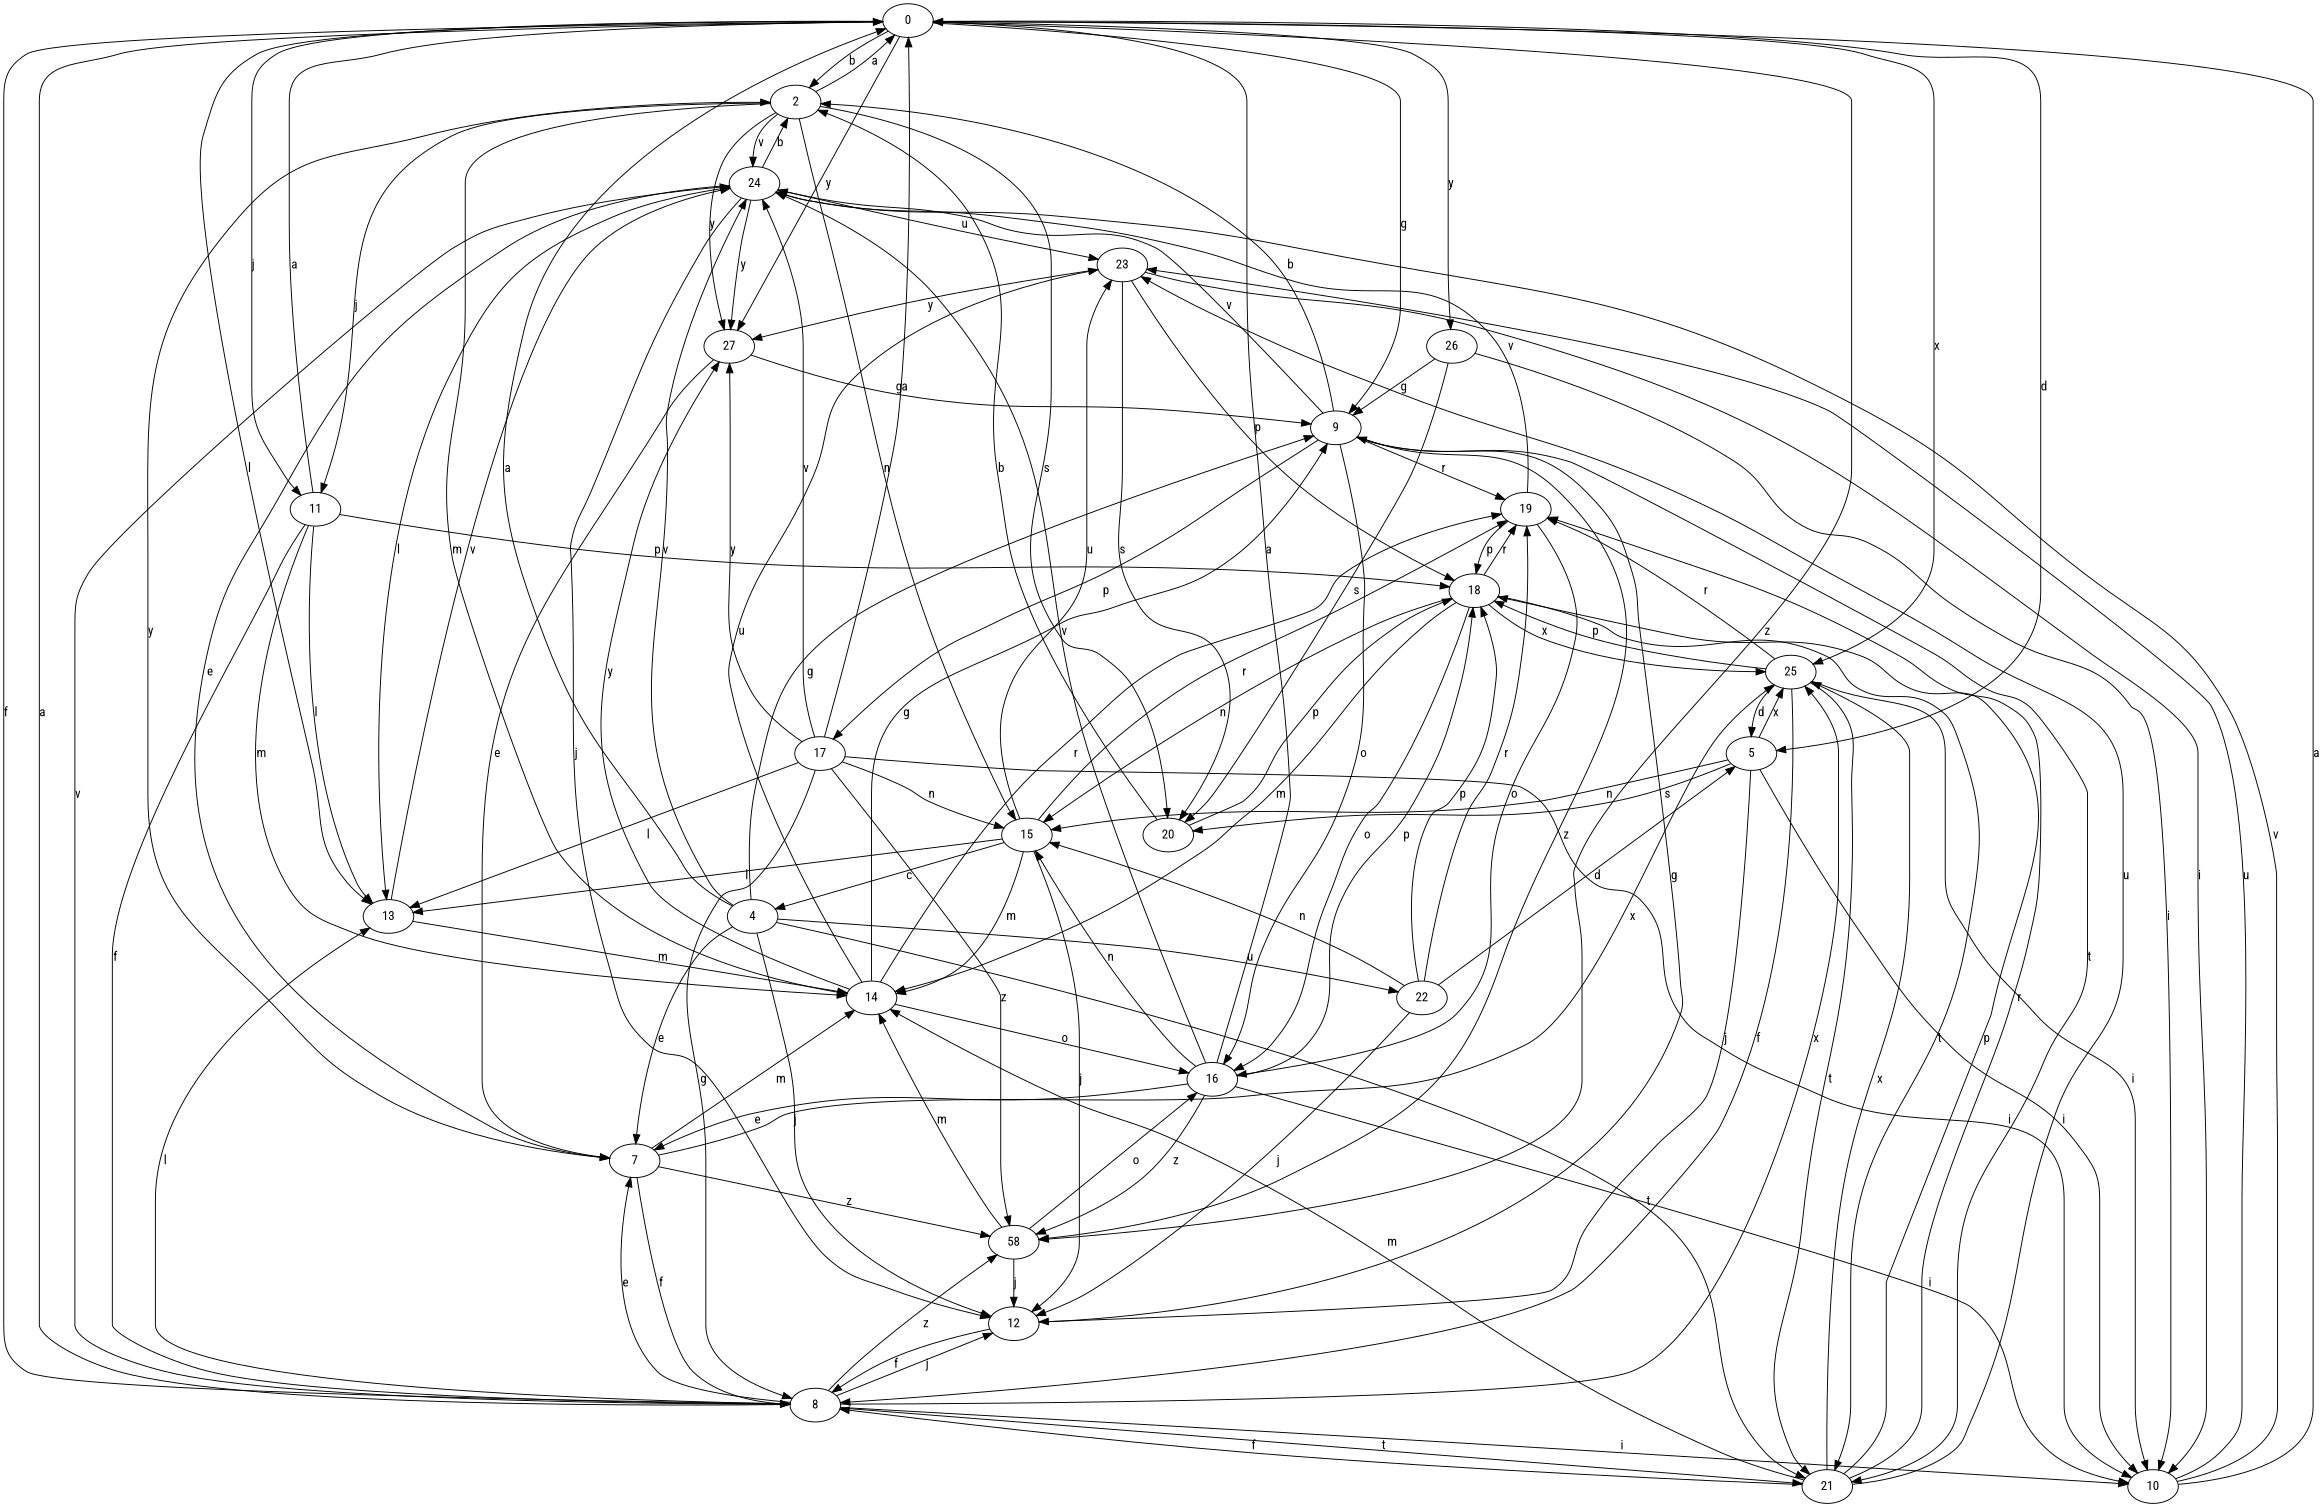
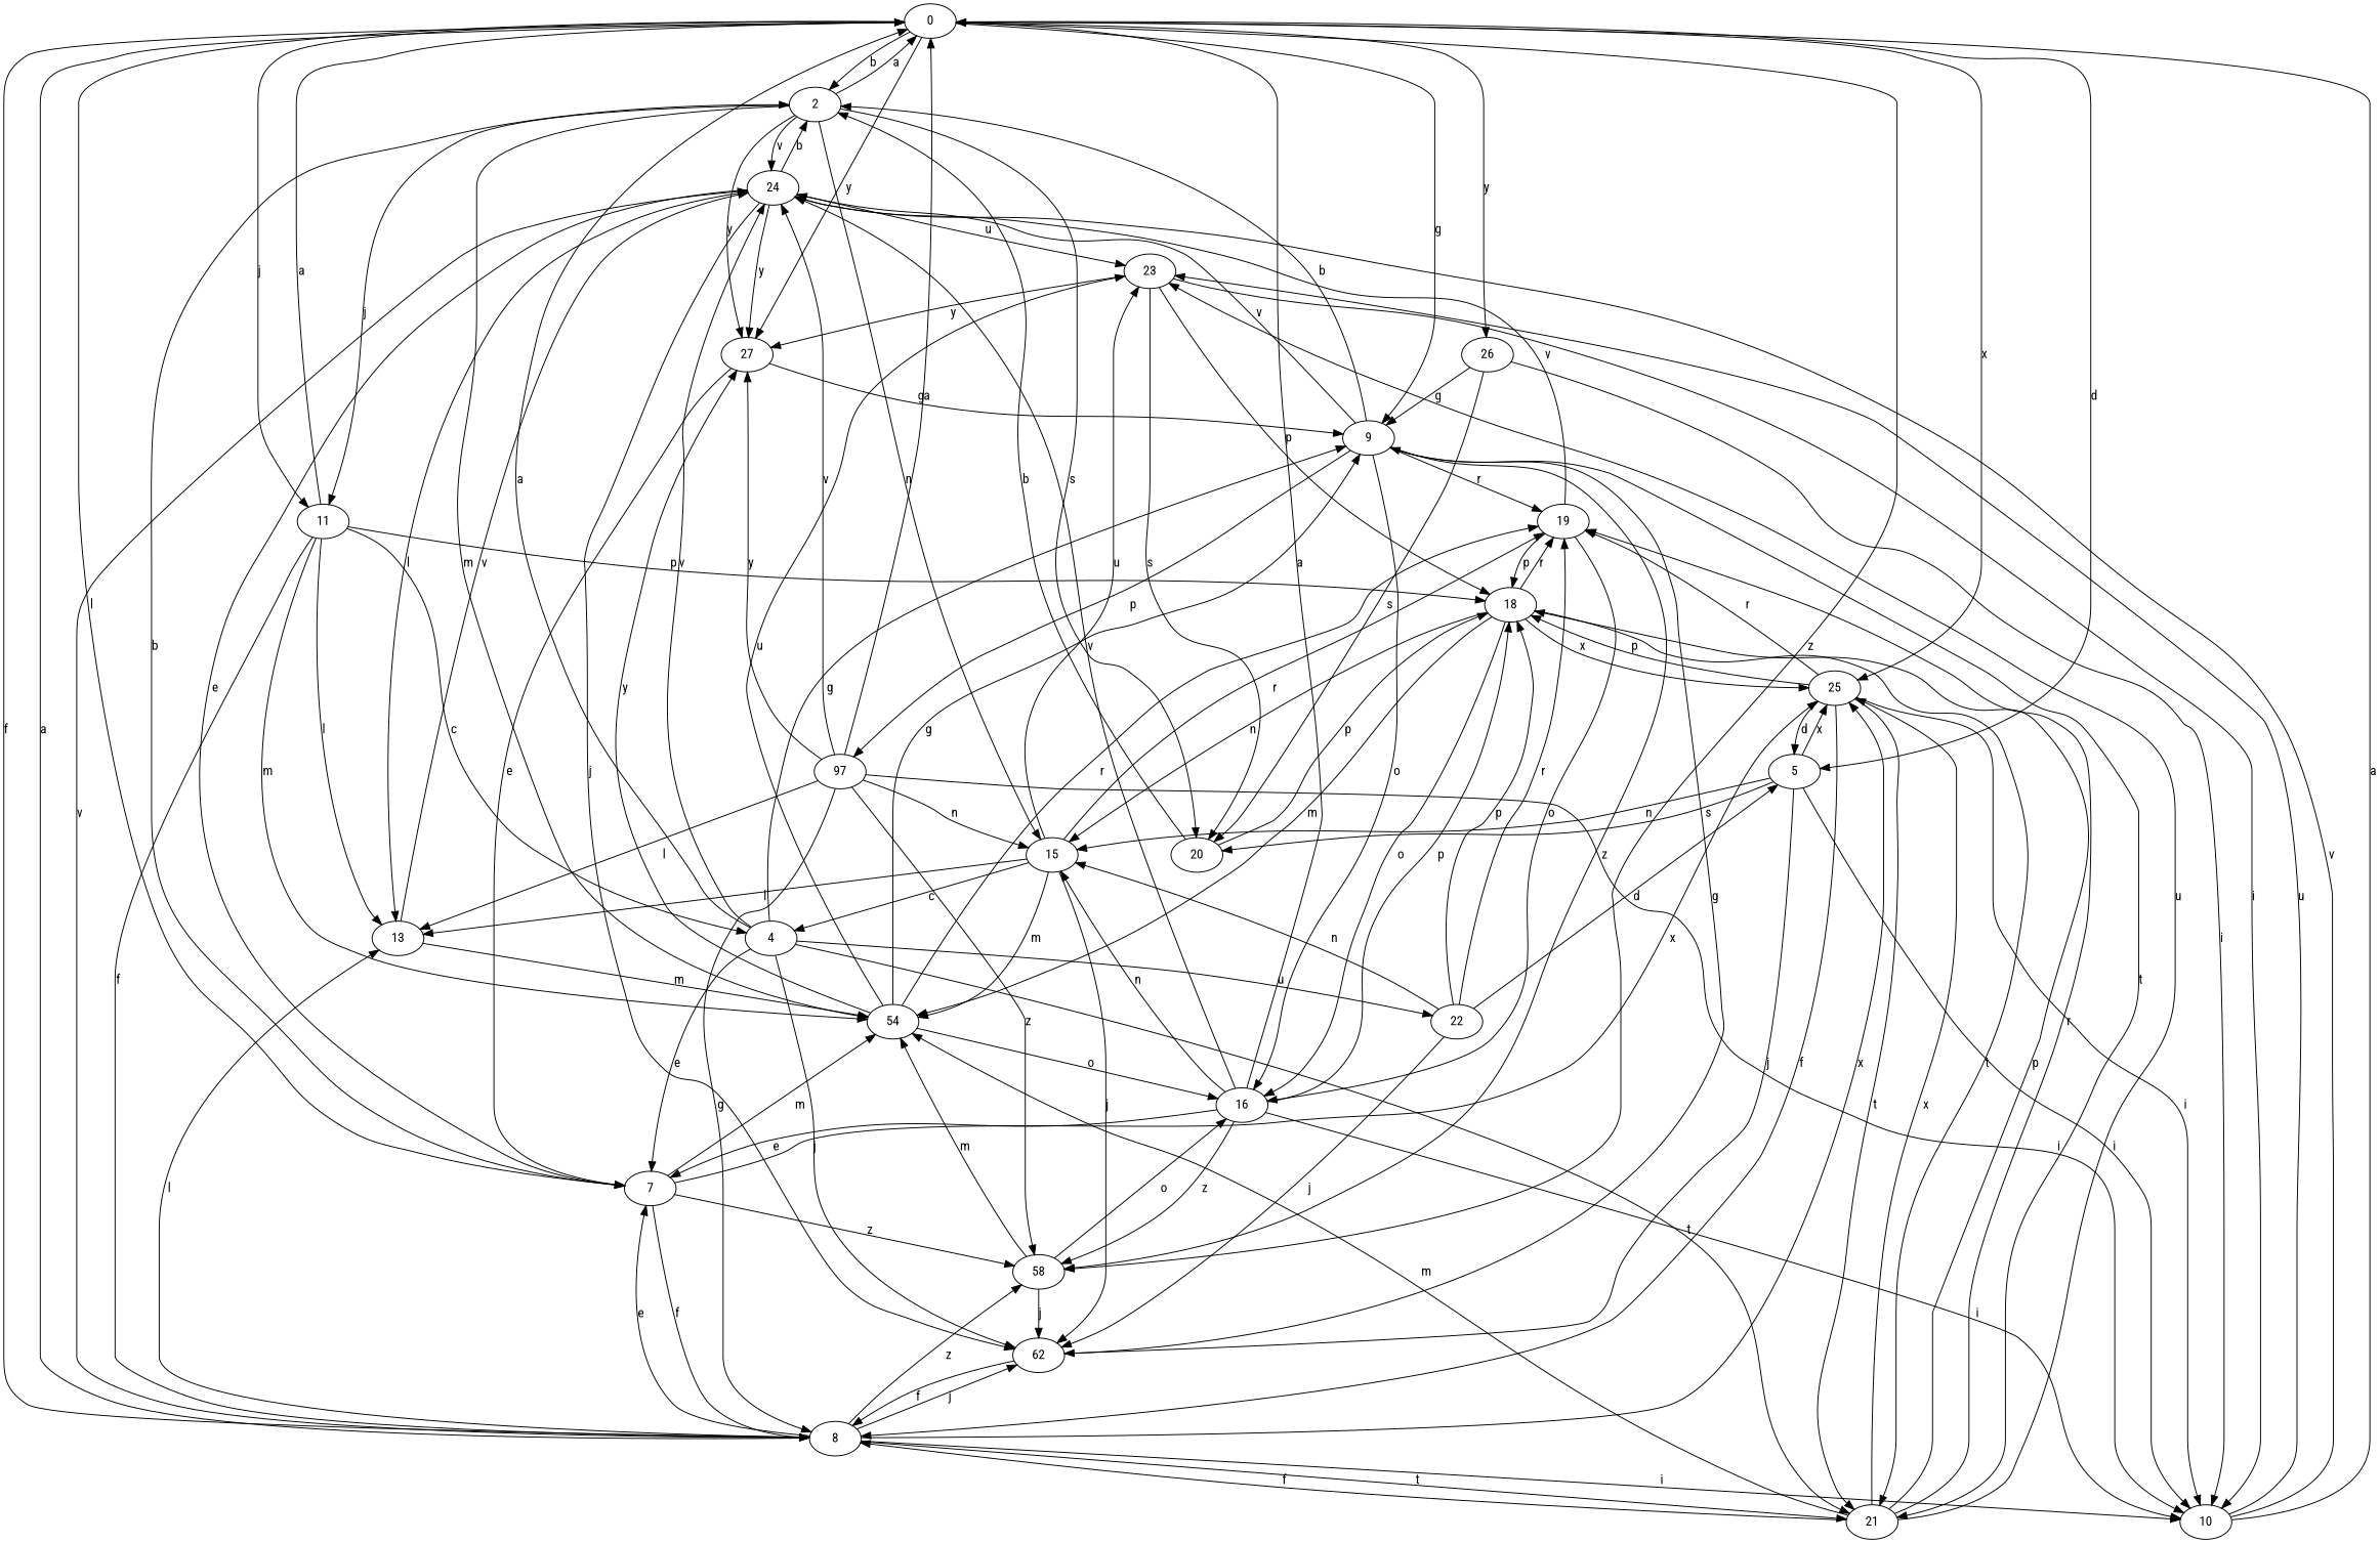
  strict digraph {
    fontname="Roboto Condensed"
    node [fontname="Roboto Condensed"]
    edge [fontname="Roboto Condensed"]
    0
    2
    5
    8
    9
    11
    13
    25
    26
    27
    n11 [label=58]
-   14
+   14 [label=54]
    15
    20
    24
-   12
+   12 [label=62]
    10
    7
    21
    16
-   17
+   17 [label=97]
    19
    4
    18
    23
    22
    0 -> 2 [label=b]
    0 -> 5 [label=d]
    0 -> 8 [label=f]
    0 -> 9 [label=g]
    0 -> 11 [label=j]
-   0 -> 13 [label=l]
+   0 -> 7 [label=l]
    0 -> 25 [label=x]
    0 -> 26 [label=y]
    0 -> 27 [label=y]
    0 -> n11 [label=z]
    2 -> 0 [label=a]
    2 -> 11 [label=j]
    2 -> 27 [label=y]
    2 -> 14 [label=m]
    2 -> 15 [label=n]
    2 -> 20 [label=s]
    2 -> 24 [label=v]
    5 -> 25 [label=x]
    5 -> 15 [label=n]
    5 -> 20 [label=s]
    5 -> 12 [label=j]
    5 -> 10 [label=i]
    8 -> 0 [label=a]
    8 -> 13 [label=l]
    8 -> 25 [label=x]
    8 -> n11 [label=z]
    8 -> 24 [label=v]
    8 -> 12 [label=j]
    8 -> 10 [label=i]
    8 -> 7 [label=e]
    8 -> 21 [label=t]
    9 -> 2 [label=b]
    9 -> n11 [label=z]
    9 -> 24 [label=v]
    9 -> 21 [label=t]
    9 -> 16 [label=o]
    9 -> 17 [label=p]
    9 -> 19 [label=r]
    11 -> 0 [label=a]
    11 -> 8 [label=f]
    11 -> 13 [label=l]
    11 -> 14 [label=m]
+   11 -> 4 [label=c]
    11 -> 18 [label=p]
    13 -> 14 [label=m]
    13 -> 24 [label=v]
    25 -> 5 [label=d]
    25 -> 8 [label=f]
    25 -> 10 [label=i]
    25 -> 21 [label=t]
    25 -> 19 [label=r]
    25 -> 18 [label=p]
    26 -> 9 [label=g]
    26 -> 20 [label=s]
    26 -> 10 [label=i]
    27 -> 9 [label=g]
    27 -> 7 [label=e]
    n11 -> 14 [label=m]
    n11 -> 12 [label=j]
    n11 -> 16 [label=o]
    14 -> 9 [label=g]
    14 -> 27 [label=y]
    14 -> 16 [label=o]
    14 -> 19 [label=r]
    14 -> 23 [label=u]
    15 -> 13 [label=l]
    15 -> 14 [label=m]
    15 -> 12 [label=j]
    15 -> 19 [label=r]
    15 -> 4 [label=c]
    15 -> 23 [label=u]
    20 -> 2 [label=b]
    20 -> 18 [label=p]
    24 -> 2 [label=b]
    24 -> 13 [label=l]
    24 -> 27 [label=y]
    24 -> 12 [label=j]
    24 -> 7 [label=e]
    24 -> 23 [label=u]
    12 -> 8 [label=f]
    12 -> 9 [label=g]
    10 -> 0 [label=a]
    10 -> 24 [label=v]
    10 -> 23 [label=u]
-   7 -> 2 [label=y]
+   7 -> 2 [label=b]
    7 -> 8 [label=f]
    7 -> 25 [label=x]
    7 -> n11 [label=z]
    7 -> 14 [label=m]
    21 -> 8 [label=f]
    21 -> 25 [label=x]
    21 -> 14 [label=m]
    21 -> 19 [label=r]
    21 -> 18 [label=p]
    21 -> 23 [label=u]
    16 -> 0 [label=a]
    16 -> n11 [label=z]
    16 -> 15 [label=n]
    16 -> 24 [label=v]
    16 -> 10 [label=i]
    16 -> 7 [label=e]
    16 -> 18 [label=p]
    17 -> 0 [label=a]
    17 -> 8 [label=g]
    17 -> 13 [label=l]
    17 -> 27 [label=y]
    17 -> n11 [label=z]
    17 -> 15 [label=n]
    17 -> 24 [label=v]
    17 -> 10 [label=i]
    19 -> 24 [label=v]
    19 -> 16 [label=o]
    19 -> 18 [label=p]
    4 -> 0 [label=a]
    4 -> 9 [label=g]
    4 -> 24 [label=v]
    4 -> 12 [label=j]
    4 -> 7 [label=e]
    4 -> 21 [label=t]
    4 -> 22 [label=u]
    18 -> 25 [label=x]
    18 -> 14 [label=m]
    18 -> 15 [label=n]
    18 -> 21 [label=t]
    18 -> 16 [label=o]
    18 -> 19 [label=r]
    23 -> 27 [label=y]
    23 -> 20 [label=s]
    23 -> 10 [label=i]
    23 -> 18 [label=p]
    22 -> 5 [label=d]
    22 -> 15 [label=n]
    22 -> 12 [label=j]
    22 -> 19 [label=r]
    22 -> 18 [label=p]
  }
